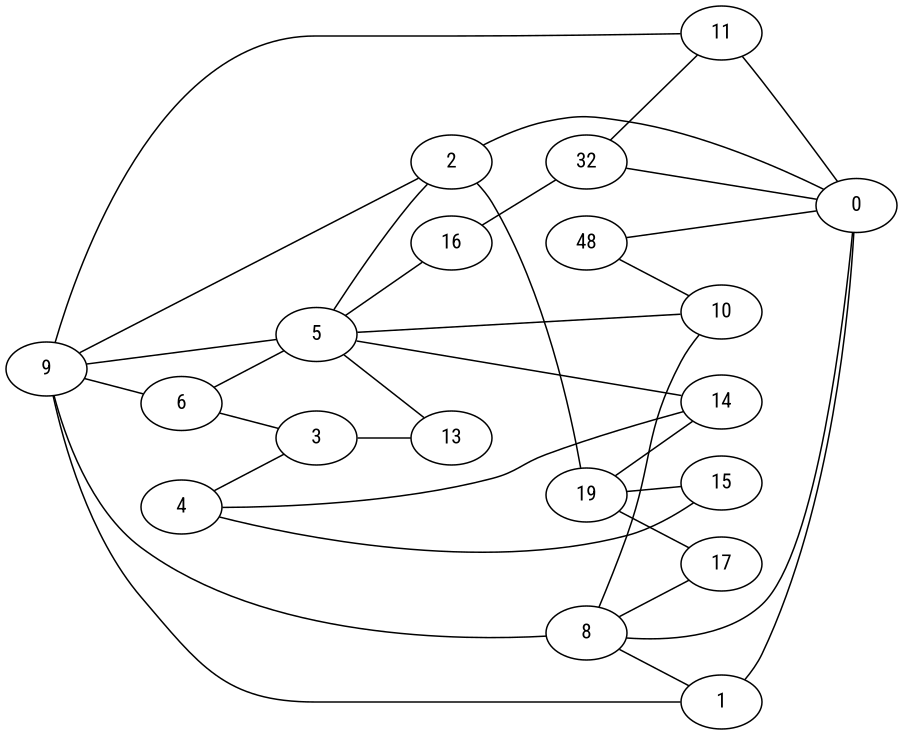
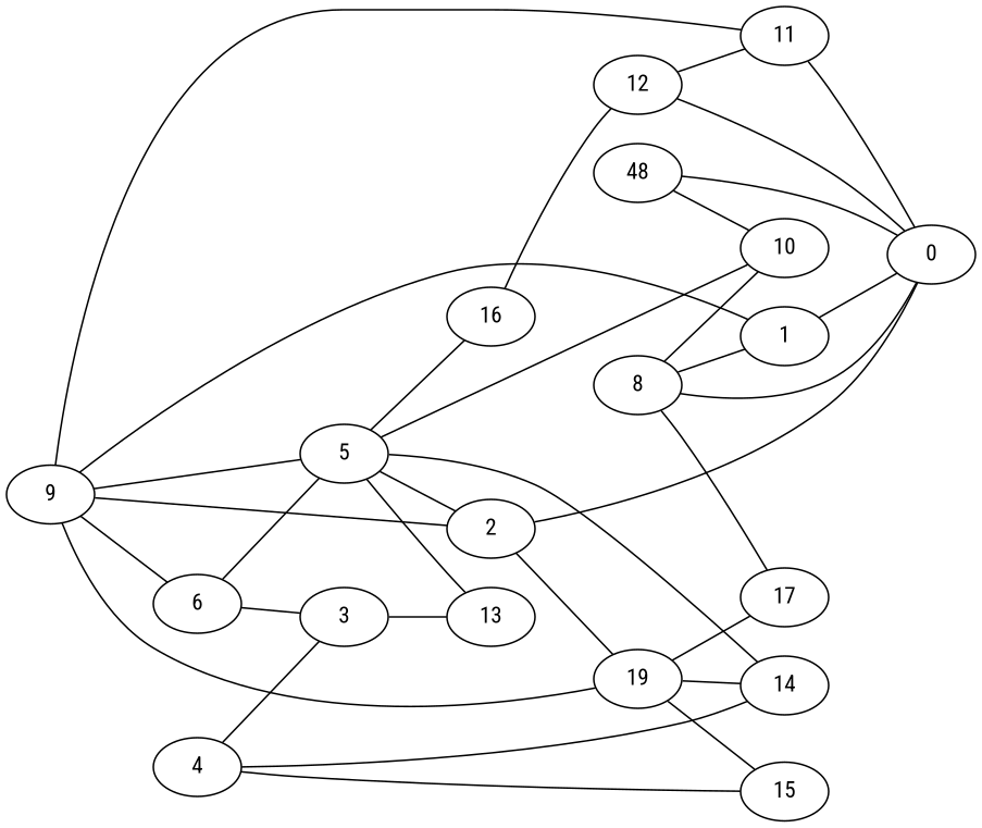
  digraph {
    fontname="Roboto Condensed"
    rankdir=LR
    node [fontname="Roboto Condensed"]
    edge [color=black dir=none fontname="Roboto Condensed"]
    2
    13
    1
    0
    19
    15
    n7 [label=48]
    10
    11
    5
    14
    16
-   12 [label=32]
+   12
    17
    4
    3
    8
    6
    9
    subgraph sub_1 {
      2
      13
      1
      0
      19
      15
      n7
      10
      11
      5
      14
      16
      12
      17
      4
      3
      8
      6
      9
    }
    2 -> 0
    2 -> 19
    1 -> 0
    19 -> 15
    19 -> 14
    19 -> 17
    n7 -> 0
    n7 -> 10
    11 -> 0
    5 -> 2
    5 -> 13
    5 -> 10
    5 -> 14
    5 -> 16
    16 -> 12
    12 -> 0
    12 -> 11
    4 -> 15
    4 -> 14
    4 -> 3
    3 -> 13
    8 -> 1
    8 -> 0
    8 -> 10
    8 -> 17
    6 -> 5
    6 -> 3
    9 -> 2
    9 -> 1
    9 -> 11
    9 -> 5
-   9 -> 8
+   9 -> 19
    9 -> 6
  }
